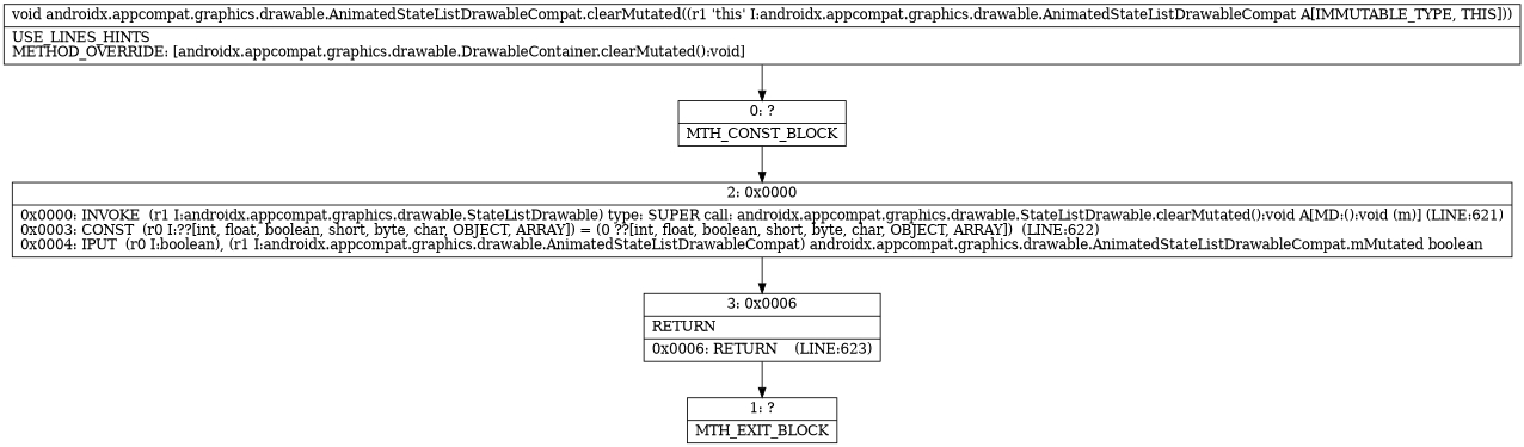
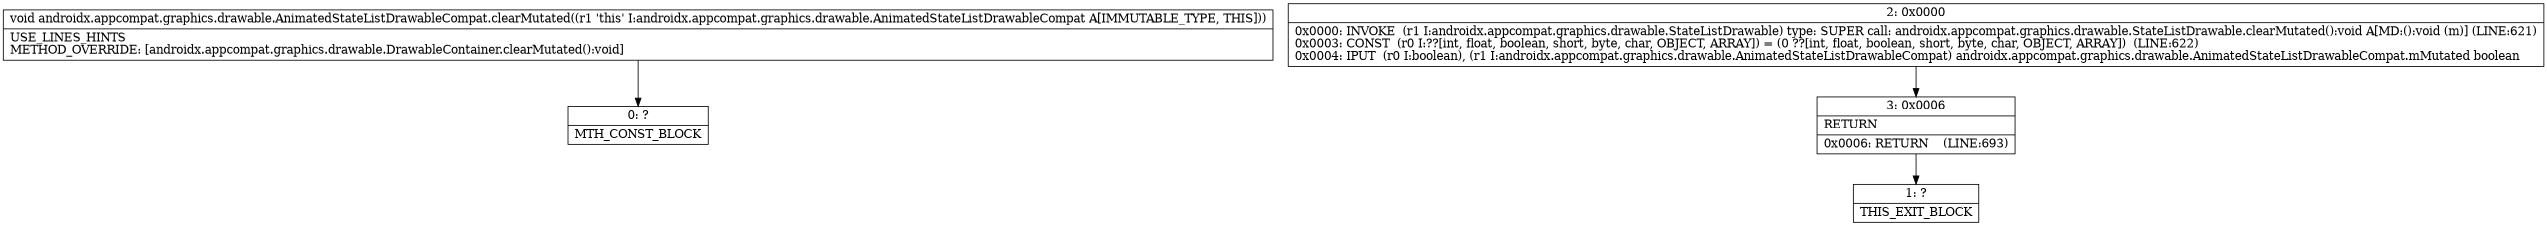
  digraph {
    node [shape=record]
    n1 [label="{0\:\ ?|MTH_CONST_BLOCK\l}"]
    n2 [label="{2\:\ 0x0000|0x0000: INVOKE  (r1 I:androidx.appcompat.graphics.drawable.StateListDrawable) type: SUPER call: androidx.appcompat.graphics.drawable.StateListDrawable.clearMutated():void A[MD:():void (m)] (LINE:621)\l0x0003: CONST  (r0 I:??[int, float, boolean, short, byte, char, OBJECT, ARRAY]) = (0 ??[int, float, boolean, short, byte, char, OBJECT, ARRAY])  (LINE:622)\l0x0004: IPUT  (r0 I:boolean), (r1 I:androidx.appcompat.graphics.drawable.AnimatedStateListDrawableCompat) androidx.appcompat.graphics.drawable.AnimatedStateListDrawableCompat.mMutated boolean \l}"]
-   n3 [label="{3\:\ 0x0006|RETURN\l|0x0006: RETURN    (LINE:623)\l}"]
-   n4 [label="{1\:\ ?|MTH_EXIT_BLOCK\l}"]
+   n3 [label="{3\:\ 0x0006|RETURN\l|0x0006: RETURN    (LINE:693)\l}"]
+   n4 [label="{1\:\ ?|THIS_EXIT_BLOCK\l}"]
    n5 [label="{void androidx.appcompat.graphics.drawable.AnimatedStateListDrawableCompat.clearMutated((r1 'this' I:androidx.appcompat.graphics.drawable.AnimatedStateListDrawableCompat A[IMMUTABLE_TYPE, THIS]))  | USE_LINES_HINTS\lMETHOD_OVERRIDE: [androidx.appcompat.graphics.drawable.DrawableContainer.clearMutated():void]\l}"]
-   n1 -> n2
    n2 -> n3
    n3 -> n4
    n5 -> n1
  }
